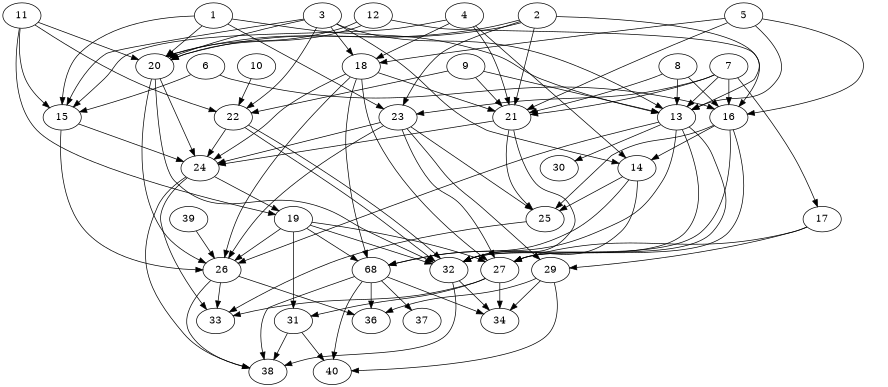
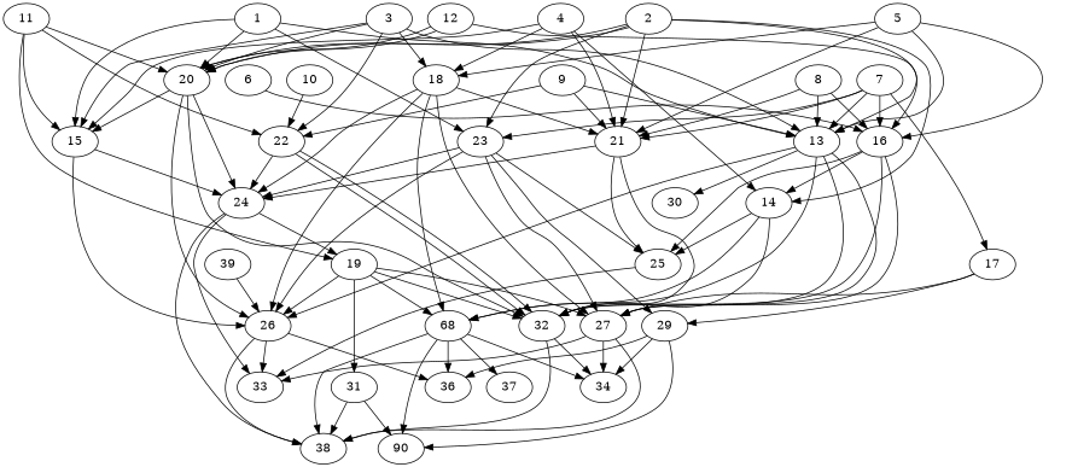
  digraph {
    node [alpha=0.15]
    1 [alpha=0.14 expect_size=561726226941289168896]
    13 [expect_size=364119108750275510272]
    15 [alpha=0.16 expect_size=1332679960552275968]
    20 [alpha=0.09 expect_size=1974596562403204352]
    23 [alpha=0.05 expect_size=3648543983018064]
    26 [alpha=0.12 expect_size=33690709005117000]
    27 [alpha=0.18 expect_size=3161186079420968448]
    n8 [alpha=0.01 expect_size=597791258649825536 label=68]
    30 [alpha=0.16 expect_size=441943462600954085376]
    32 [alpha=0.06 expect_size=208394790829776704]
    24 [alpha=0.20 expect_size=13843963794347166]
    25 [alpha=0.17 expect_size=12973074389812218]
    29 [expect_size=29992154674258664]
    33 [expect_size=1266549629041766400]
    38 [alpha=0.10 expect_size=3925965514160996352]
    36 [alpha=0.09 expect_size=11309858773474884]
    34 [alpha=0.00 expect_size=2089565754704789504]
    37 [alpha=0.08 expect_size=614469833206558848]
-   40 [alpha=0.20 expect_size=206503082010264]
+   40 [alpha=0.20 expect_size=206503082010264 label=90]
    19 [alpha=0.03 expect_size=18324429606032676]
    2 [alpha=0.11 expect_size=20804675071899598848]
    21 [alpha=0.00 expect_size=8084586913714070]
    3 [alpha=0.02 expect_size=17368335105129126]
    14 [alpha=0.17 expect_size=641219304951833344]
    18 [alpha=0.11 expect_size=32037572772198096]
    22 [alpha=0.19 expect_size=2864881718677399552]
    4 [alpha=0.02 expect_size=54258567904749420544]
    5 [alpha=0.19 expect_size=315074960260444096]
    16 [alpha=0.12 expect_size=2208106704782781054976]
    6 [alpha=0.01 expect_size=61666136155039465472]
    7 [alpha=0.16 expect_size=5420767483642345]
    17 [alpha=0.09 expect_size=7751337629601724]
    8 [alpha=0.07 expect_size=1107789969948349038592]
    9 [expect_size=584775778692317052928]
    10 [alpha=0.17 expect_size=1701904794001604608000]
    11 [alpha=0.20 expect_size=12960904135014554]
    31 [alpha=0.18 expect_size=7502393013249483]
    12 [alpha=0.12 expect_size=6278365591315928]
    39 [alpha=0.08 expect_size=31238127616000000000]
    1 -> 13
    1 -> 15
    1 -> 20
    1 -> 23
    13 -> 26
    13 -> 27
    13 -> n8
    13 -> 30
    13 -> 32
    15 -> 26
    15 -> 24
    20 -> 26
    20 -> 32
    20 -> 24
    23 -> 26
    23 -> 27
    23 -> 24
    23 -> 25
    23 -> 29
    26 -> 33
    26 -> 38
    26 -> 36
    27 -> 33
-   27 -> 31
+   27 -> 38
    27 -> 34
    n8 -> 38
    n8 -> 36
    n8 -> 34
    n8 -> 37
    n8 -> 40
    32 -> 38
    32 -> 34
    24 -> 33
    24 -> 38
    24 -> 19
    25 -> 33
    29 -> 36
    29 -> 34
    29 -> 40
    19 -> 26
    19 -> 27
    19 -> n8
    19 -> 32
    19 -> 31
    2 -> 13
    2 -> 20
    2 -> 20
    2 -> 23
    2 -> 21
    21 -> 32
    21 -> 24
    21 -> 25
    3 -> 13
    3 -> 15
    3 -> 20
-   3 -> 14
+   2 -> 14
    3 -> 18
    3 -> 22
    14 -> n8
    14 -> 32
    14 -> 25
    18 -> 26
    18 -> 27
    18 -> n8
    18 -> 24
    18 -> 21
    22 -> 32
    22 -> 32
    22 -> 24
    4 -> 15
    4 -> 21
    4 -> 14
    4 -> 18
    5 -> 13
    5 -> 21
    5 -> 18
    5 -> 16
    16 -> 27
    16 -> 32
    16 -> 25
    16 -> 14
-   6 -> 15
+   20 -> 15
    6 -> 16
    7 -> 13
    7 -> 23
    7 -> 21
    7 -> 16
    7 -> 17
    17 -> 27
    17 -> 29
    8 -> 13
    8 -> 21
    8 -> 16
    9 -> 13
    9 -> 21
    9 -> 22
    10 -> 22
    11 -> 15
    11 -> 20
    11 -> 19
    11 -> 22
    31 -> 38
    31 -> 40
    12 -> 20
    12 -> 20
    12 -> 16
    39 -> 26
  }
